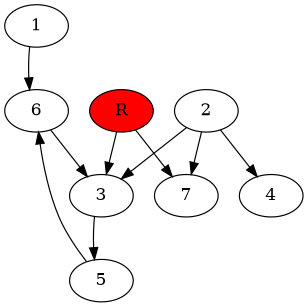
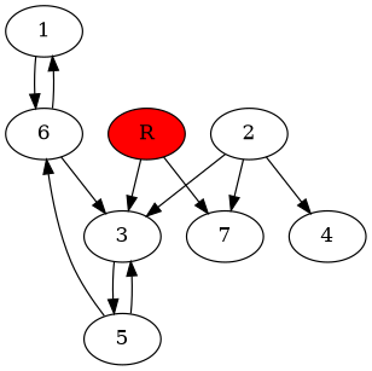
  digraph {
    1
    6
    3
    2
    4
    7
    5
    R [fillcolor="#ff0000" style=filled]
    1 -> 6
+   6 -> 1
    6 -> 3
    3 -> 5
    2 -> 3
    2 -> 4
    2 -> 7
    5 -> 6
+   5 -> 3
    R -> 3
    R -> 7
  }
